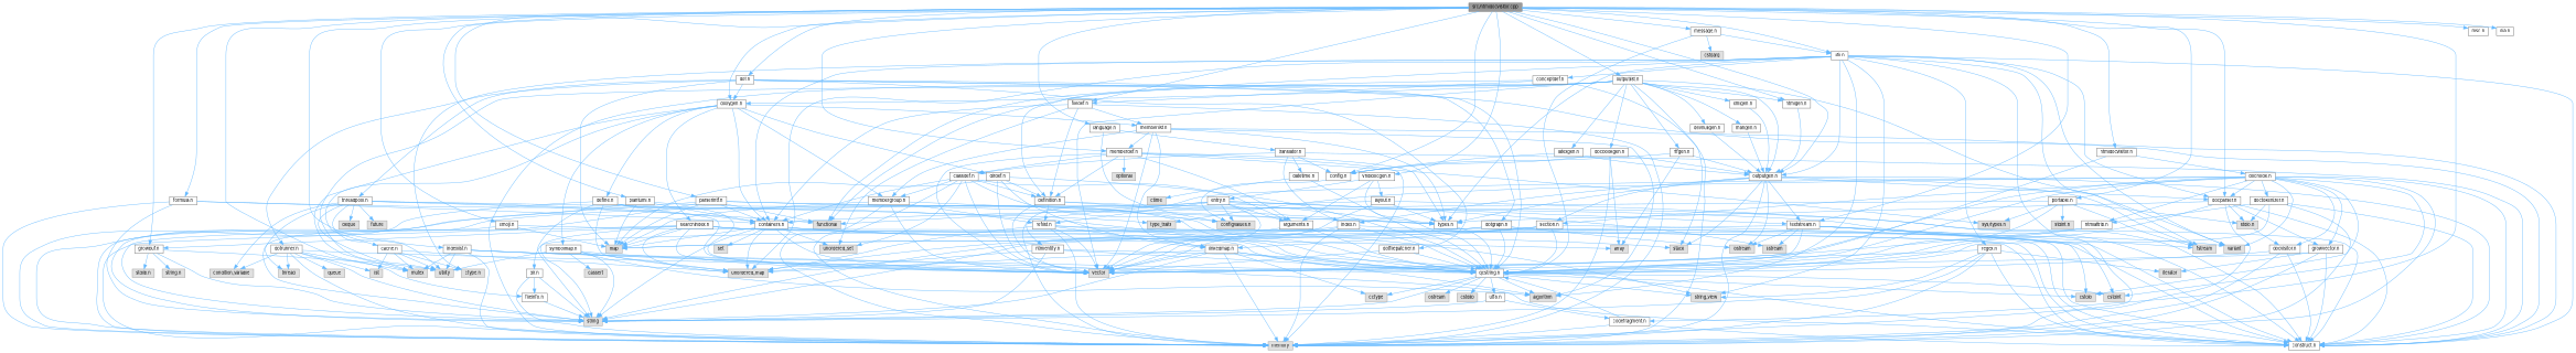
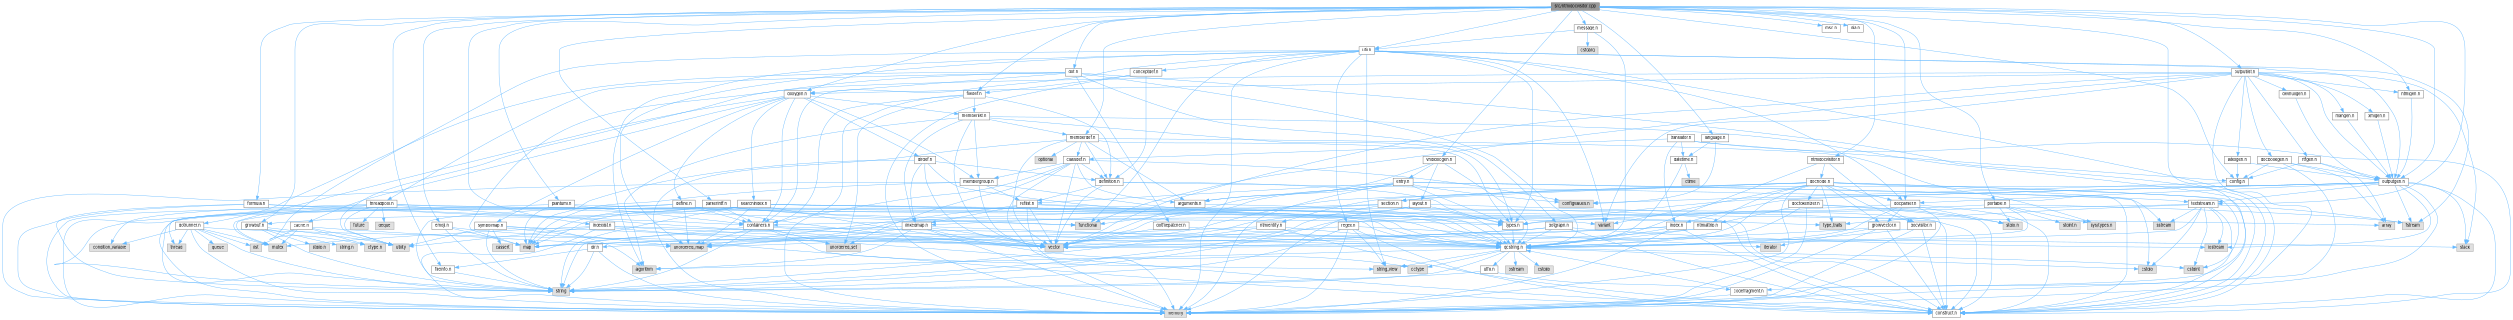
  digraph {
    fontname=Inter
    node [color=grey40 fillcolor=white fontname=Inter fontsize=10 shape=box style=filled]
    edge [color=steelblue1 fontname=Inter fontsize=10 labelfontname=Helvetica labelfontsize=10 style=solid]
    n1 [color=gray40 fillcolor=grey60 fontcolor=black height=0.2 label="src/htmldocvisitor.cpp" width=0.4]
    n2 [height=0.2 label="htmldocvisitor.h" width=0.4]
    n3 [height=0.2 label="docparser.h" width=0.4]
    n4 [height=0.2 label="language.h" width=0.4]
    n5 [height=0.2 label="config.h" width=0.4]
    n6 [height=0.2 label="doxygen.h" width=0.4]
    n7 [height=0.2 label="memberdef.h" width=0.4]
    n8 [height=0.2 label="growbuf.h" width=0.4]
    n9 [height=0.2 label="outputgen.h" width=0.4]
    n10 [height=0.2 label="outputlist.h" width=0.4]
    n11 [height=0.2 label="htmlgen.h" width=0.4]
    n12 [height=0.2 label="dot.h" width=0.4]
    n13 [height=0.2 label="fileinfo.h" width=0.4]
    n14 [height=0.2 label="message.h" width=0.4]
    n15 [height=0.2 label="util.h" width=0.4]
    n16 [height=0.2 label="filedef.h" width=0.4]
    n17 [height=0.2 label="parserintf.h" width=0.4]
    n18 [height=0.2 label="msc.h" width=0.4]
    n19 [height=0.2 label="dia.h" width=0.4]
    n20 [height=0.2 label="vhdldocgen.h" width=0.4]
    n21 [height=0.2 label="emoji.h" width=0.4]
    n22 [height=0.2 label="plantuml.h" width=0.4]
    n23 [height=0.2 label="formula.h" width=0.4]
    n24 [height=0.2 label="indexlist.h" width=0.4]
    n25 [height=0.2 label="portable.h" width=0.4]
    n26 [height=0.2 label="codefragment.h" width=0.4]
    n27 [height=0.2 label="textstream.h" width=0.4]
    n28 [height=0.2 label="docvisitor.h" width=0.4]
    n29 [height=0.2 label="qcstring.h" width=0.4]
    n30 [height=0.2 label="docnode.h" width=0.4]
    n31 [color=grey60 fillcolor="#E0E0E0" height=0.2 label=memory width=0.4]
    n32 [height=0.2 label="construct.h" width=0.4]
    n33 [height=0.2 label="growvector.h" width=0.4]
    n34 [color=grey60 fillcolor="#E0E0E0" height=0.2 label="stdio.h" width=0.4]
    n35 [height=0.2 label="types.h" width=0.4]
    n36 [height=0.2 label="htmlentity.h" width=0.4]
    n37 [color=grey60 fillcolor="#E0E0E0" height=0.2 label=string width=0.4]
    n38 [color=grey60 fillcolor="#E0E0E0" height=0.2 label=unordered_map width=0.4]
    n39 [height=0.2 label="translator.h" width=0.4]
    n40 [color=grey60 fillcolor="#E0E0E0" height=0.2 label="configvalues.h" width=0.4]
    n41 [height=0.2 label="containers.h" width=0.4]
    n42 [height=0.2 label="membergroup.h" width=0.4]
    n43 [color=grey60 fillcolor="#E0E0E0" height=0.2 label=mutex width=0.4]
    n44 [height=0.2 label="dirdef.h" width=0.4]
    n45 [height=0.2 label="memberlist.h" width=0.4]
    n46 [height=0.2 label="define.h" width=0.4]
    n47 [height=0.2 label="cache.h" width=0.4]
    n48 [height=0.2 label="symbolmap.h" width=0.4]
    n49 [height=0.2 label="searchindex.h" width=0.4]
    n50 [color=grey60 fillcolor="#E0E0E0" height=0.2 label=vector width=0.4]
    n51 [height=0.2 label="classdef.h" width=0.4]
    n52 [height=0.2 label="definition.h" width=0.4]
    n53 [height=0.2 label="arguments.h" width=0.4]
    n54 [color=grey60 fillcolor="#E0E0E0" height=0.2 label=optional width=0.4]
    n55 [color=grey60 fillcolor="#E0E0E0" height=0.2 label="sys/types.h" width=0.4]
    n56 [color=grey60 fillcolor="#E0E0E0" height=0.2 label=utility width=0.4]
    n57 [color=grey60 fillcolor="#E0E0E0" height=0.2 label="stdlib.h" width=0.4]
    n58 [color=grey60 fillcolor="#E0E0E0" height=0.2 label="string.h" width=0.4]
    n59 [height=0.2 label="section.h" width=0.4]
    n60 [height=0.2 label="index.h" width=0.4]
    n61 [color=grey60 fillcolor="#E0E0E0" height=0.2 label=stack width=0.4]
    n62 [color=grey60 fillcolor="#E0E0E0" height=0.2 label=iostream width=0.4]
    n63 [color=grey60 fillcolor="#E0E0E0" height=0.2 label=fstream width=0.4]
    n64 [color=grey60 fillcolor="#E0E0E0" height=0.2 label=variant width=0.4]
    n65 [color=grey60 fillcolor="#E0E0E0" height=0.2 label=functional width=0.4]
    n66 [height=0.2 label="latexgen.h" width=0.4]
    n67 [height=0.2 label="rtfgen.h" width=0.4]
    n68 [height=0.2 label="mangen.h" width=0.4]
    n69 [height=0.2 label="docbookgen.h" width=0.4]
    n70 [height=0.2 label="xmlgen.h" width=0.4]
    n71 [height=0.2 label="devnullgen.h" width=0.4]
    n72 [color=grey60 fillcolor="#E0E0E0" height=0.2 label=map width=0.4]
    n73 [height=0.2 label="threadpool.h" width=0.4]
    n74 [height=0.2 label="dotgraph.h" width=0.4]
    n75 [height=0.2 label="dotfilepatcher.h" width=0.4]
    n76 [height=0.2 label="dotrunner.h" width=0.4]
    n77 [color=grey60 fillcolor="#E0E0E0" height=0.2 label=cstdarg width=0.4]
    n78 [color=grey60 fillcolor="#E0E0E0" height=0.2 label=string_view width=0.4]
    n79 [color=grey60 fillcolor="#E0E0E0" height=0.2 label=algorithm width=0.4]
    n80 [color=grey60 fillcolor="#E0E0E0" height=0.2 label="ctype.h" width=0.4]
    n81 [height=0.2 label="regex.h" width=0.4]
    n82 [height=0.2 label="conceptdef.h" width=0.4]
    n83 [color=grey60 fillcolor="#E0E0E0" height=0.2 label=unordered_set width=0.4]
    n84 [height=0.2 label="layout.h" width=0.4]
    n85 [height=0.2 label="entry.h" width=0.4]
    n86 [color=grey60 fillcolor="#E0E0E0" height=0.2 label="stdint.h" width=0.4]
    n87 [color=grey60 fillcolor="#E0E0E0" height=0.2 label=cctype width=0.4]
    n88 [color=grey60 fillcolor="#E0E0E0" height=0.2 label=cstdio width=0.4]
    n89 [color=grey60 fillcolor="#E0E0E0" height=0.2 label=cstdlib width=0.4]
    n90 [color=grey60 fillcolor="#E0E0E0" height=0.2 label=cstdint width=0.4]
    n91 [color=grey60 fillcolor="#E0E0E0" height=0.2 label=ostream width=0.4]
    n92 [height=0.2 label="utf8.h" width=0.4]
    n93 [color=grey60 fillcolor="#E0E0E0" height=0.2 label=type_traits width=0.4]
    n94 [height=0.2 label="htmlattrib.h" width=0.4]
    n95 [height=0.2 label="doctokenizer.h" width=0.4]
    n96 [color=grey60 fillcolor="#E0E0E0" height=0.2 label=iterator width=0.4]
    n97 [height=0.2 label="linkedmap.h" width=0.4]
    n98 [height=0.2 label="datetime.h" width=0.4]
    n99 [color=grey60 fillcolor="#E0E0E0" height=0.2 label=ctime width=0.4]
-   n100 [color=grey60 fillcolor="#E0E0E0" height=0.2 label=set width=0.4]
    n101 [height=0.2 label="reflist.h" width=0.4]
    n102 [color=grey60 fillcolor="#E0E0E0" height=0.2 label=list width=0.4]
    n103 [color=grey60 fillcolor="#E0E0E0" height=0.2 label=cassert width=0.4]
    n104 [color=grey60 fillcolor="#E0E0E0" height=0.2 label=array width=0.4]
    n105 [color=grey60 fillcolor="#E0E0E0" height=0.2 label=sstream width=0.4]
    n106 [color=grey60 fillcolor="#E0E0E0" height=0.2 label=condition_variable width=0.4]
    n107 [color=grey60 fillcolor="#E0E0E0" height=0.2 label=deque width=0.4]
    n108 [color=grey60 fillcolor="#E0E0E0" height=0.2 label=future width=0.4]
    n109 [color=grey60 fillcolor="#E0E0E0" height=0.2 label=thread width=0.4]
    n110 [height=0.2 label="dir.h" width=0.4]
    n111 [color=grey60 fillcolor="#E0E0E0" height=0.2 label=queue width=0.4]
    n1 -> n2
    n1 -> n3
    n1 -> n4
    n1 -> n5
    n1 -> n6
    n1 -> n7
    n1 -> n8
    n1 -> n9
    n1 -> n10
    n1 -> n11
    n1 -> n12
    n1 -> n13
    n1 -> n14
    n1 -> n15
    n1 -> n16
    n1 -> n17
    n1 -> n18
    n1 -> n19
    n1 -> n20
    n1 -> n21
    n1 -> n22
    n1 -> n23
    n1 -> n24
    n1 -> n25
    n1 -> n26
    n1 -> n27
-   n34 -> n28
+   n2 -> n28
    n2 -> n29
    n2 -> n30
    n3 -> n29
    n3 -> n31
    n3 -> n32
    n3 -> n33
    n3 -> n34
    n3 -> n35
-   n4 -> n39
+   n4 -> n98
    n4 -> n40
    n5 -> n40
    n6 -> n41
    n6 -> n42
    n6 -> n43
    n6 -> n44
    n6 -> n45
    n6 -> n46
    n6 -> n47
    n6 -> n48
    n6 -> n49
    n7 -> n31
    n7 -> n35
    n7 -> n50
    n7 -> n51
    n7 -> n52
    n7 -> n53
    n7 -> n54
    n7 -> n55
    n8 -> n37
    n8 -> n56
    n8 -> n57
    n8 -> n58
    n9 -> n3
    n9 -> n27
    n9 -> n31
    n9 -> n32
    n9 -> n35
    n9 -> n59
    n9 -> n60
    n9 -> n61
    n9 -> n62
    n9 -> n63
    n10 -> n6
    n10 -> n9
    n10 -> n11
    n10 -> n31
    n10 -> n50
    n10 -> n56
    n10 -> n61
    n10 -> n64
    n10 -> n65
    n10 -> n66
    n10 -> n67
    n10 -> n68
    n10 -> n69
    n10 -> n70
    n10 -> n71
    n11 -> n9
    n12 -> n6
    n12 -> n29
    n12 -> n32
    n12 -> n72
    n12 -> n73
    n12 -> n74
    n12 -> n75
    n12 -> n76
    n13 -> n37
    n14 -> n15
    n14 -> n29
    n14 -> n77
    n15 -> n3
    n15 -> n9
    n15 -> n31
    n15 -> n32
    n15 -> n35
    n15 -> n38
    n15 -> n41
    n15 -> n63
    n15 -> n64
    n15 -> n65
    n15 -> n78
    n15 -> n79
    n15 -> n80
    n15 -> n81
    n15 -> n82
    n16 -> n31
    n16 -> n41
    n16 -> n45
    n16 -> n52
    n16 -> n83
    n17 -> n31
    n17 -> n32
    n17 -> n35
    n17 -> n37
    n17 -> n41
    n17 -> n65
    n17 -> n72
    n20 -> n29
    n20 -> n53
    n20 -> n84
    n20 -> n85
    n21 -> n32
    n21 -> n37
    n21 -> n72
    n22 -> n29
    n22 -> n37
    n22 -> n41
    n22 -> n72
    n23 -> n29
    n23 -> n31
    n23 -> n37
    n23 -> n41
    n24 -> n29
    n24 -> n31
    n24 -> n32
    n24 -> n43
    n24 -> n50
    n24 -> n56
    n25 -> n29
    n25 -> n34
    n25 -> n41
    n25 -> n55
    n25 -> n63
    n25 -> n86
    n26 -> n29
    n26 -> n31
    n26 -> n32
    n27 -> n29
    n27 -> n32
    n27 -> n37
    n27 -> n62
    n27 -> n63
    n27 -> n88
    n27 -> n90
+   n27 -> n93
    n27 -> n105
    n28 -> n29
    n28 -> n31
    n28 -> n32
    n29 -> n37
    n29 -> n78
    n29 -> n79
    n29 -> n87
    n29 -> n88
    n29 -> n89
    n29 -> n90
    n29 -> n91
    n29 -> n92
    n30 -> n3
    n30 -> n28
    n30 -> n29
    n30 -> n31
    n30 -> n32
    n30 -> n33
    n30 -> n36
    n30 -> n50
    n30 -> n59
    n30 -> n64
    n30 -> n88
    n30 -> n90
    n30 -> n93
    n30 -> n94
    n30 -> n95
    n33 -> n31
    n33 -> n32
    n33 -> n50
    n33 -> n96
    n35 -> n29
    n36 -> n29
    n36 -> n32
    n36 -> n37
    n36 -> n38
    n39 -> n5
    n39 -> n32
    n39 -> n51
    n39 -> n60
    n39 -> n98
    n41 -> n37
    n41 -> n38
    n41 -> n50
    n41 -> n61
    n41 -> n72
    n41 -> n78
    n41 -> n83
-   n41 -> n100
    n42 -> n31
    n42 -> n35
    n42 -> n50
    n42 -> n72
    n42 -> n101
    n44 -> n29
    n44 -> n50
    n44 -> n52
    n44 -> n72
    n44 -> n97
    n45 -> n7
    n45 -> n32
    n45 -> n35
    n45 -> n42
    n45 -> n50
    n45 -> n79
    n45 -> n97
    n46 -> n29
    n46 -> n31
    n46 -> n37
    n46 -> n38
    n46 -> n41
    n46 -> n50
    n47 -> n38
    n47 -> n43
    n47 -> n56
    n47 -> n80
    n47 -> n102
    n48 -> n37
    n48 -> n38
    n48 -> n50
    n48 -> n56
    n48 -> n79
    n48 -> n103
    n49 -> n8
    n49 -> n29
    n49 -> n31
    n49 -> n37
    n49 -> n38
    n49 -> n50
    n49 -> n64
    n49 -> n72
    n49 -> n104
    n51 -> n31
    n51 -> n40
    n51 -> n41
    n51 -> n42
    n51 -> n50
    n51 -> n52
    n51 -> n53
    n51 -> n83
    n52 -> n32
    n52 -> n35
    n52 -> n50
    n52 -> n101
    n53 -> n29
    n53 -> n50
    n59 -> n29
    n59 -> n32
    n59 -> n37
    n59 -> n38
    n59 -> n97
    n60 -> n29
    n60 -> n31
    n60 -> n32
    n60 -> n50
    n60 -> n72
    n66 -> n5
    n66 -> n9
    n67 -> n5
    n67 -> n9
    n67 -> n104
    n68 -> n9
    n69 -> n5
    n69 -> n9
    n69 -> n31
    n69 -> n104
    n70 -> n9
    n71 -> n9
    n73 -> n43
    n73 -> n50
    n73 -> n56
    n73 -> n65
    n73 -> n93
    n73 -> n106
    n73 -> n107
    n73 -> n108
    n73 -> n109
    n74 -> n29
    n74 -> n32
    n74 -> n62
    n74 -> n72
    n74 -> n110
    n75 -> n29
    n75 -> n50
    n76 -> n29
    n76 -> n31
    n76 -> n37
    n76 -> n43
    n76 -> n102
    n76 -> n106
    n76 -> n109
    n76 -> n111
    n81 -> n31
    n81 -> n32
    n81 -> n37
    n81 -> n50
    n81 -> n78
    n81 -> n96
    n82 -> n16
    n82 -> n31
    n82 -> n52
    n84 -> n31
    n84 -> n32
    n84 -> n35
    n84 -> n50
    n85 -> n27
    n85 -> n31
    n85 -> n35
    n85 -> n40
    n85 -> n50
    n85 -> n53
    n85 -> n65
    n85 -> n101
    n85 -> n105
    n92 -> n26
    n92 -> n37
    n94 -> n29
    n94 -> n50
    n95 -> n29
    n95 -> n31
    n95 -> n32
    n95 -> n34
    n95 -> n94
    n97 -> n29
    n97 -> n31
    n97 -> n37
    n97 -> n38
    n97 -> n50
    n97 -> n79
    n97 -> n87
    n98 -> n29
    n98 -> n99
    n101 -> n29
    n101 -> n31
    n101 -> n32
    n101 -> n38
    n101 -> n50
    n101 -> n97
    n110 -> n13
    n110 -> n31
    n110 -> n37
  }
